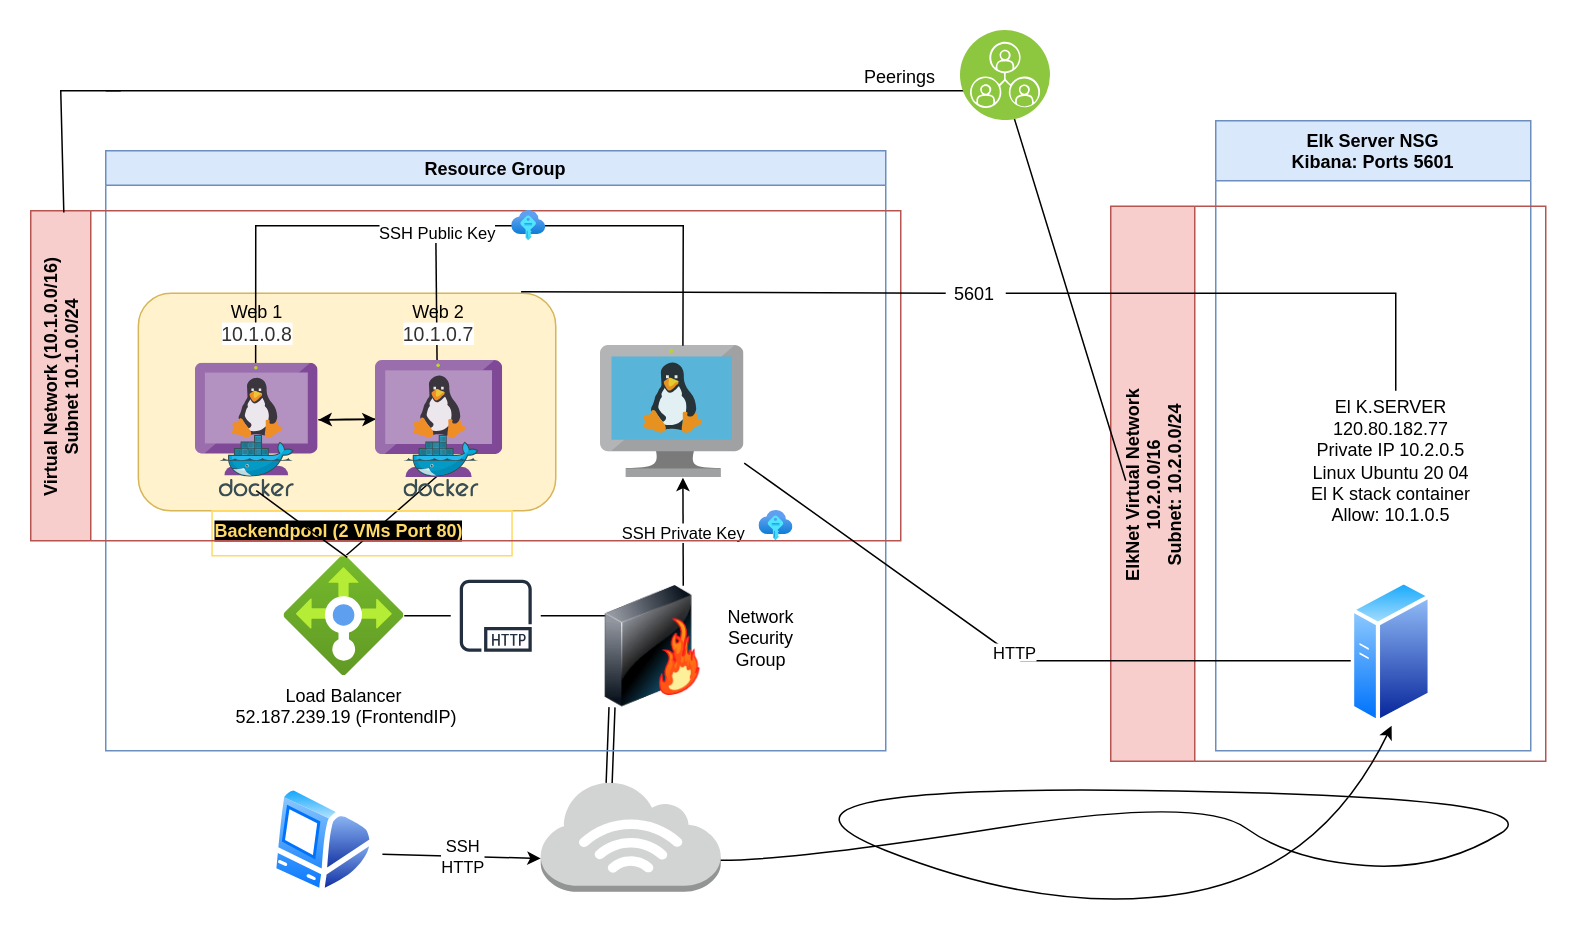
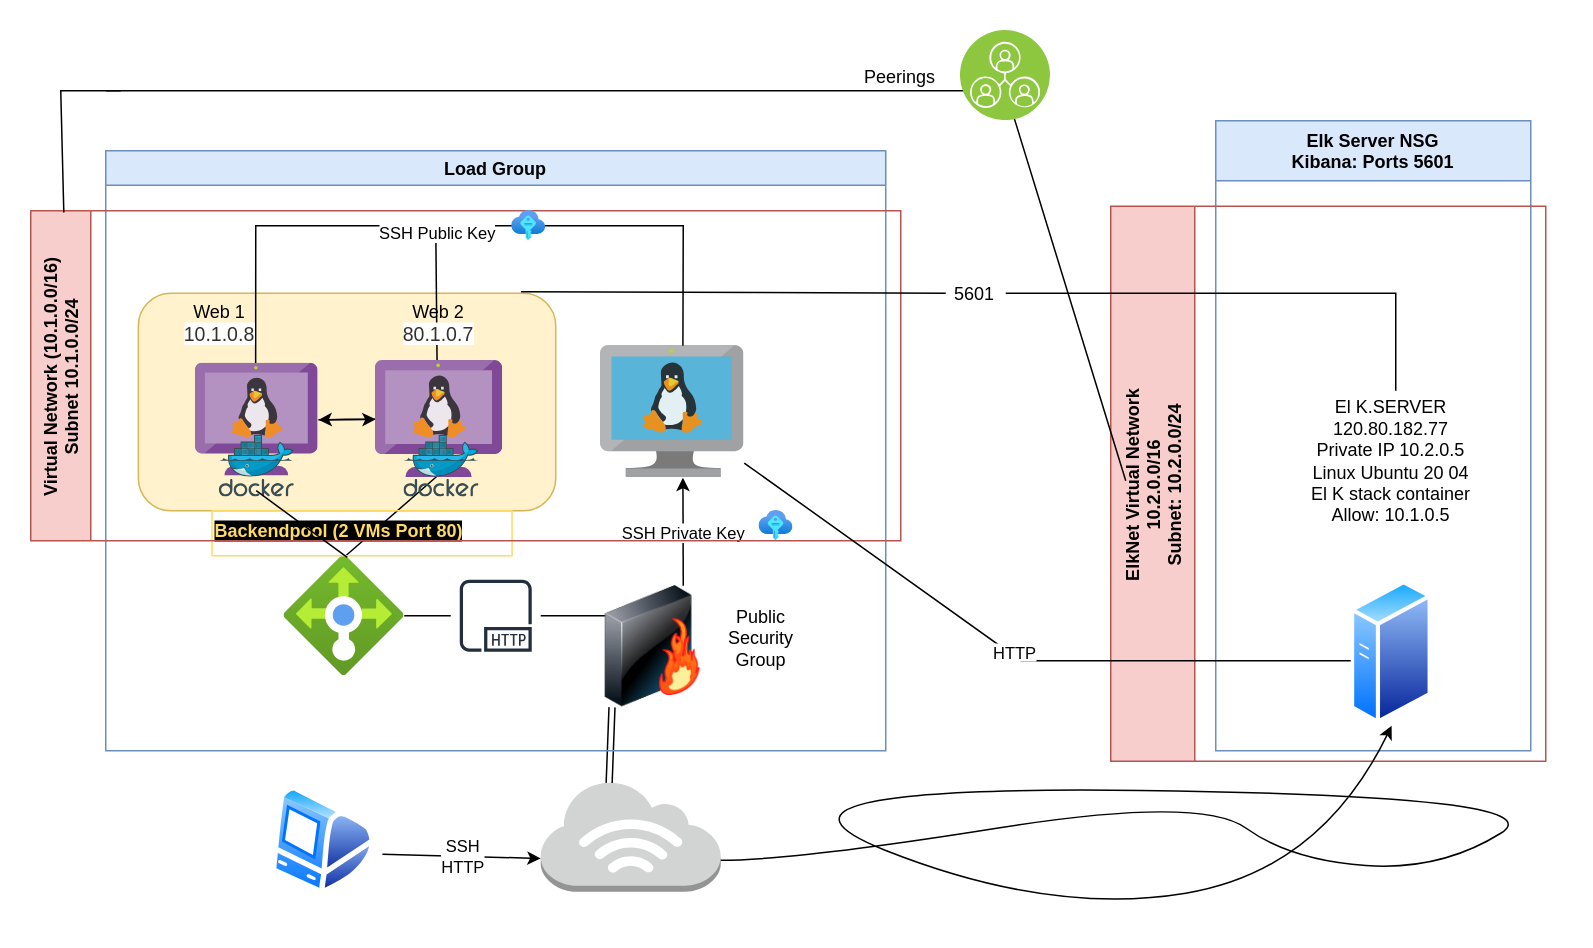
  <mxCell id="0" />
  <mxCell id="1" parent="0" />
  <mxCell id="2" value="" style="rounded=1;whiteSpace=wrap;html=1;fillColor=#fff2cc;strokeColor=#d6b656;" parent="1" vertex="1"><mxGeometry x="91.74" y="195" width="278.26" height="145" as="geometry" /></mxCell>
  <mxCell id="3" value="" style="outlineConnect=0;dashed=0;verticalLabelPosition=bottom;verticalAlign=top;align=center;html=1;shape=mxgraph.aws3.internet_3;fillColor=#D2D3D3;gradientColor=none;" parent="1" vertex="1"><mxGeometry x="360" y="520" width="120" height="74" as="geometry" /></mxCell>
  <mxCell id="4" value="" style="aspect=fixed;perimeter=ellipsePerimeter;html=1;align=center;shadow=0;dashed=0;spacingTop=3;image;image=img/lib/active_directory/mac_client.svg;" parent="1" vertex="1"><mxGeometry x="180.44" y="523" width="69.56" height="74" as="geometry" /></mxCell>
  <mxCell id="5" value="" style="endArrow=classic;html=1;rounded=0;exitX=1.064;exitY=0.622;exitDx=0;exitDy=0;entryX=0;entryY=0.7;entryDx=0;entryDy=0;entryPerimeter=0;exitPerimeter=0;" parent="1" source="4" target="3" edge="1"><mxGeometry relative="1" as="geometry"><mxPoint x="310" y="410" as="sourcePoint" /><mxPoint x="420" y="600" as="targetPoint" /></mxGeometry></mxCell>
  <mxCell id="6" value="SSH&lt;br&gt;HTTP" style="edgeLabel;resizable=0;html=1;align=center;verticalAlign=middle;" parent="5" connectable="0" vertex="1"><mxGeometry relative="1" as="geometry" /></mxCell>
  <mxCell id="7" value="" style="aspect=fixed;html=1;points=[];align=center;image;fontSize=12;image=img/lib/azure2/networking/Load_Balancers.svg;" parent="1" vertex="1"><mxGeometry x="189" y="370" width="80" height="80" as="geometry" /></mxCell>
  <mxCell id="8" value="" style="sketch=0;aspect=fixed;html=1;points=[];align=center;image;fontSize=12;image=img/lib/mscae/VM_Linux.svg;" parent="1" vertex="1"><mxGeometry x="400" y="230" width="95.65" height="88" as="geometry" /></mxCell>
  <mxCell id="9" value="" style="edgeStyle=orthogonalEdgeStyle;rounded=0;orthogonalLoop=1;jettySize=auto;html=1;" parent="1" source="23" target="22" edge="1"><mxGeometry relative="1" as="geometry" /></mxCell>
  <mxCell id="10" value="" style="shape=link;html=1;rounded=0;entryX=0.38;entryY=0.02;entryDx=0;entryDy=0;entryPerimeter=0;exitX=0.25;exitY=1;exitDx=0;exitDy=0;" parent="1" source="12" target="3" edge="1"><mxGeometry width="100" relative="1" as="geometry"><mxPoint x="210" y="410" as="sourcePoint" /><mxPoint x="310" y="410" as="targetPoint" /></mxGeometry></mxCell>
  <mxCell id="11" value="" style="endArrow=none;html=1;rounded=0;" parent="1" source="7" edge="1"><mxGeometry width="50" height="50" relative="1" as="geometry"><mxPoint x="240" y="440" as="sourcePoint" /><mxPoint x="430" y="410" as="targetPoint" /></mxGeometry></mxCell>
  <mxCell id="12" value="" style="image;html=1;image=img/lib/clip_art/networking/Firewall-page1_128x128.png" parent="1" vertex="1"><mxGeometry x="380" y="390" width="110" height="81" as="geometry" /></mxCell>
  <mxCell id="13" value="" style="endArrow=none;html=1;rounded=0;entryX=0.489;entryY=0.894;entryDx=0;entryDy=0;entryPerimeter=0;exitX=0.525;exitY=0.013;exitDx=0;exitDy=0;exitPerimeter=0;startArrow=none;" parent="1" source="34" target="22" edge="1"><mxGeometry width="50" height="50" relative="1" as="geometry"><mxPoint x="130" y="360" as="sourcePoint" /><mxPoint x="290" y="390" as="targetPoint" /></mxGeometry></mxCell>
  <mxCell id="14" value="" style="endArrow=none;html=1;rounded=0;entryX=0.495;entryY=0.974;entryDx=0;entryDy=0;entryPerimeter=0;" parent="1" target="23" edge="1"><mxGeometry width="50" height="50" relative="1" as="geometry"><mxPoint x="230" y="370" as="sourcePoint" /><mxPoint x="290" y="390" as="targetPoint" /></mxGeometry></mxCell>
  <mxCell id="15" value="" style="edgeStyle=orthogonalEdgeStyle;rounded=0;orthogonalLoop=1;jettySize=auto;html=1;" parent="1" source="22" target="23" edge="1"><mxGeometry relative="1" as="geometry" /></mxCell>
  <mxCell id="16" value="" style="endArrow=classic;html=1;rounded=0;" parent="1" edge="1"><mxGeometry relative="1" as="geometry"><mxPoint x="455" y="390" as="sourcePoint" /><mxPoint x="454.78" y="318" as="targetPoint" /></mxGeometry></mxCell>
  <mxCell id="17" value="SSH Private Key" style="edgeLabel;resizable=0;html=1;align=center;verticalAlign=middle;" parent="16" connectable="0" vertex="1"><mxGeometry relative="1" as="geometry" /></mxCell>
- <mxCell id="18" value="Load Balancer&lt;br&gt;&amp;nbsp;52.187.239.19 (FrontendIP)" style="text;whiteSpace=wrap;html=1;align=center;" parent="1" vertex="1"><mxGeometry x="124" y="450" width="210" height="30" as="geometry" /></mxCell>
  <mxCell id="19" value="&lt;font color=&quot;#ffd966&quot;&gt;&lt;b style=&quot;background-color: rgb(0 , 0 , 0)&quot;&gt;Backendpool (2 VMs Port 80)&lt;/b&gt;&lt;/font&gt;" style="text;whiteSpace=wrap;html=1;fillColor=none;strokeColor=#FFD966;" parent="1" vertex="1"><mxGeometry x="140.87" y="340" width="200" height="30" as="geometry" /></mxCell>
  <mxCell id="20" value="" style="endArrow=none;html=1;rounded=0;entryX=0.281;entryY=0.379;entryDx=0;entryDy=0;entryPerimeter=0;" parent="1" target="2" edge="1"><mxGeometry width="50" height="50" relative="1" as="geometry"><mxPoint x="454.78" y="230" as="sourcePoint" /><mxPoint x="170" y="150" as="targetPoint" /><Array as="points"><mxPoint x="455" y="150" /><mxPoint x="170" y="150" /></Array></mxGeometry></mxCell>
  <mxCell id="21" value="" style="endArrow=none;html=1;rounded=0;" parent="1" edge="1"><mxGeometry width="50" height="50" relative="1" as="geometry"><mxPoint x="290.87" y="240" as="sourcePoint" /><mxPoint x="290" y="150" as="targetPoint" /></mxGeometry></mxCell>
  <mxCell id="22" value="" style="sketch=0;aspect=fixed;html=1;points=[];align=center;image;fontSize=12;image=img/lib/mscae/VM_Linux_Non_Azure.svg;" parent="1" vertex="1"><mxGeometry x="130" y="241.8" width="81.74" height="75.2" as="geometry" /></mxCell>
  <mxCell id="23" value="" style="sketch=0;aspect=fixed;html=1;points=[];align=center;image;fontSize=12;image=img/lib/mscae/VM_Linux_Non_Azure.svg;" parent="1" vertex="1"><mxGeometry x="250" y="240" width="84.78" height="78" as="geometry" /></mxCell>
- <mxCell id="24" value="Resource Group" style="swimlane;fillColor=#dae8fc;strokeColor=#6c8ebf;" parent="1" vertex="1"><mxGeometry x="70" y="100" width="520" height="400" as="geometry" /></mxCell>
- <mxCell id="25" value="Network Security Group" style="text;html=1;strokeColor=none;fillColor=none;align=center;verticalAlign=middle;whiteSpace=wrap;rounded=0;" parent="24" vertex="1"><mxGeometry x="406.99" y="310" width="60" height="30" as="geometry" /></mxCell>
+ <mxCell id="24" value="Load Group" style="swimlane;fillColor=#dae8fc;strokeColor=#6c8ebf;" parent="1" vertex="1"><mxGeometry x="70" y="100" width="520" height="400" as="geometry" /></mxCell>
+ <mxCell id="25" value="Public Security Group" style="text;html=1;strokeColor=none;fillColor=none;align=center;verticalAlign=middle;whiteSpace=wrap;rounded=0;" parent="24" vertex="1"><mxGeometry x="406.99" y="310" width="60" height="30" as="geometry" /></mxCell>
  <mxCell id="26" value="" style="sketch=0;outlineConnect=0;fontColor=#232F3E;gradientColor=none;strokeColor=#232F3E;fillColor=#ffffff;dashed=0;verticalLabelPosition=bottom;verticalAlign=top;align=center;html=1;fontSize=12;fontStyle=0;aspect=fixed;shape=mxgraph.aws4.resourceIcon;resIcon=mxgraph.aws4.http_protocol;" parent="24" vertex="1"><mxGeometry x="230" y="280" width="60" height="60" as="geometry" /></mxCell>
  <mxCell id="27" value="Virtual Network (10.1.0.0/16)&#10;Subnet 10.1.0.0/24" style="swimlane;horizontal=0;fillColor=#f8cecc;startSize=40;strokeColor=#b85450;" parent="1" vertex="1"><mxGeometry x="20" y="140" width="580" height="220" as="geometry" /></mxCell>
  <mxCell id="28" value="" style="aspect=fixed;html=1;points=[];align=center;image;fontSize=12;image=img/lib/azure2/other/SSH_Keys.svg;fillColor=none;" parent="27" vertex="1"><mxGeometry x="485.65" y="200" width="22.67" height="20" as="geometry" /></mxCell>
  <mxCell id="29" value="SSH Public&amp;nbsp;Key" style="edgeLabel;resizable=0;html=1;align=center;verticalAlign=middle;" parent="27" connectable="0" vertex="1"><mxGeometry x="270.0" y="14.0" as="geometry" /></mxCell>
  <mxCell id="30" value="" style="aspect=fixed;html=1;points=[];align=center;image;fontSize=12;image=img/lib/azure2/other/SSH_Keys.svg;fillColor=none;" parent="27" vertex="1"><mxGeometry x="320.76" width="22.67" height="20" as="geometry" /></mxCell>
- <mxCell id="31" value="Web 2&lt;br class=&quot;Apple-interchange-newline&quot;&gt;&lt;span style=&quot;color: rgb(50 , 49 , 48) ; font-family: &amp;#34;az_ea_font&amp;#34; , &amp;#34;segoe ui&amp;#34; , &amp;#34;az_font&amp;#34; , , , &amp;#34;system-ui&amp;#34; , &amp;#34;roboto&amp;#34; , &amp;#34;oxygen&amp;#34; , &amp;#34;ubuntu&amp;#34; , &amp;#34;cantarell&amp;#34; , &amp;#34;open sans&amp;#34; , &amp;#34;helvetica neue&amp;#34; , sans-serif ; font-size: 13px ; background-color: rgb(255 , 255 , 255)&quot;&gt;10.1.0.7&lt;/span&gt;" style="text;html=1;strokeColor=none;fillColor=none;align=center;verticalAlign=middle;whiteSpace=wrap;rounded=0;" parent="27" vertex="1"><mxGeometry x="242.39" y="60" width="60" height="30" as="geometry" /></mxCell>
- <mxCell id="32" value="Web 1&lt;br class=&quot;Apple-interchange-newline&quot;&gt;&lt;span style=&quot;color: rgb(50 , 49 , 48) ; font-family: &amp;#34;az_ea_font&amp;#34; , &amp;#34;segoe ui&amp;#34; , &amp;#34;az_font&amp;#34; , , , &amp;#34;system-ui&amp;#34; , &amp;#34;roboto&amp;#34; , &amp;#34;oxygen&amp;#34; , &amp;#34;ubuntu&amp;#34; , &amp;#34;cantarell&amp;#34; , &amp;#34;open sans&amp;#34; , &amp;#34;helvetica neue&amp;#34; , sans-serif ; font-size: 13px ; background-color: rgb(255 , 255 , 255)&quot;&gt;10.1.0.8&lt;/span&gt;" style="text;html=1;strokeColor=none;fillColor=none;align=center;verticalAlign=middle;whiteSpace=wrap;rounded=0;" parent="27" vertex="1"><mxGeometry x="120.87" y="60" width="60" height="30" as="geometry" /></mxCell>
+ <mxCell id="31" value="Web 2&lt;br class=&quot;Apple-interchange-newline&quot;&gt;&lt;span style=&quot;color: rgb(50 , 49 , 48) ; font-family: &amp;#34;az_ea_font&amp;#34; , &amp;#34;segoe ui&amp;#34; , &amp;#34;az_font&amp;#34; , , , &amp;#34;system-ui&amp;#34; , &amp;#34;roboto&amp;#34; , &amp;#34;oxygen&amp;#34; , &amp;#34;ubuntu&amp;#34; , &amp;#34;cantarell&amp;#34; , &amp;#34;open sans&amp;#34; , &amp;#34;helvetica neue&amp;#34; , sans-serif ; font-size: 13px ; background-color: rgb(255 , 255 , 255)&quot;&gt;80.1.0.7&lt;/span&gt;" style="text;html=1;strokeColor=none;fillColor=none;align=center;verticalAlign=middle;whiteSpace=wrap;rounded=0;" parent="27" vertex="1"><mxGeometry x="242.39" y="60" width="60" height="30" as="geometry" /></mxCell>
+ <mxCell id="32" value="Web 1&lt;br class=&quot;Apple-interchange-newline&quot;&gt;&lt;span style=&quot;color: rgb(50 , 49 , 48) ; font-family: &amp;#34;az_ea_font&amp;#34; , &amp;#34;segoe ui&amp;#34; , &amp;#34;az_font&amp;#34; , , , &amp;#34;system-ui&amp;#34; , &amp;#34;roboto&amp;#34; , &amp;#34;oxygen&amp;#34; , &amp;#34;ubuntu&amp;#34; , &amp;#34;cantarell&amp;#34; , &amp;#34;open sans&amp;#34; , &amp;#34;helvetica neue&amp;#34; , sans-serif ; font-size: 13px ; background-color: rgb(255 , 255 , 255)&quot;&gt;10.1.0.8&lt;/span&gt;" style="text;html=1;strokeColor=none;fillColor=none;align=center;verticalAlign=middle;whiteSpace=wrap;rounded=0;" parent="27" vertex="1"><mxGeometry x="95.87" y="60" width="60" height="30" as="geometry" /></mxCell>
  <mxCell id="33" value="" style="sketch=0;aspect=fixed;html=1;points=[];align=center;image;fontSize=12;image=img/lib/mscae/Docker.svg;fillColor=none;" parent="1" vertex="1"><mxGeometry x="269" y="290" width="50" height="41" as="geometry" /></mxCell>
  <mxCell id="34" value="" style="sketch=0;aspect=fixed;html=1;points=[];align=center;image;fontSize=12;image=img/lib/mscae/Docker.svg;fillColor=none;" parent="1" vertex="1"><mxGeometry x="145.87" y="290" width="50" height="41" as="geometry" /></mxCell>
  <mxCell id="35" value="" style="endArrow=none;html=1;rounded=0;entryX=0.489;entryY=0.894;entryDx=0;entryDy=0;entryPerimeter=0;exitX=0.525;exitY=0.013;exitDx=0;exitDy=0;exitPerimeter=0;" parent="1" source="7" target="34" edge="1"><mxGeometry width="50" height="50" relative="1" as="geometry"><mxPoint x="231" y="371.04" as="sourcePoint" /><mxPoint x="169.971" y="309.029" as="targetPoint" /></mxGeometry></mxCell>
  <mxCell id="36" value="Elk Server NSG&#10;Kibana: Ports 5601" style="swimlane;fillColor=#dae8fc;strokeColor=#6c8ebf;startSize=40;" vertex="1" parent="1"><mxGeometry x="810" y="80" width="210" height="420" as="geometry" /></mxCell>
  <mxCell id="37" value="ElkNet Virtual Network &#10;10.2.0.0/16&#10;Subnet: 10.2.0.0/24" style="swimlane;horizontal=0;startSize=56;fillColor=#f8cecc;strokeColor=#b85450;" vertex="1" parent="1"><mxGeometry x="740" y="137" width="290" height="370" as="geometry" /></mxCell>
  <mxCell id="38" value="" style="aspect=fixed;perimeter=ellipsePerimeter;html=1;align=center;shadow=0;dashed=0;spacingTop=3;image;image=img/lib/active_directory/generic_server.svg;" vertex="1" parent="37"><mxGeometry x="160" y="249" width="54.5" height="97.32" as="geometry" /></mxCell>
  <mxCell id="39" value="&lt;div&gt;El K.SERVER&lt;/div&gt;&lt;div&gt;120.80.182.77&lt;/div&gt;&lt;div&gt;Private IP 10.2.0.5&lt;/div&gt;&lt;div&gt;Linux Ubuntu 20 04&lt;/div&gt;&lt;div&gt;El K stack container&lt;/div&gt;&lt;div&gt;Allow: 10.1.0.5&lt;/div&gt;" style="text;html=1;strokeColor=none;fillColor=none;align=center;verticalAlign=middle;whiteSpace=wrap;rounded=0;" vertex="1" parent="37"><mxGeometry x="117.25" y="155" width="140" height="30" as="geometry" /></mxCell>
  <mxCell id="40" value="5601" style="text;strokeColor=none;fillColor=none;align=left;verticalAlign=middle;spacingLeft=4;spacingRight=4;overflow=hidden;points=[[0,0.5],[1,0.5]];portConstraint=eastwest;rotatable=0;" vertex="1" parent="37"><mxGeometry x="-110" y="43" width="40" height="30" as="geometry" /></mxCell>
  <mxCell id="41" value="" style="endArrow=none;html=1;rounded=0;entryX=1;entryY=0.5;entryDx=0;entryDy=0;" edge="1" parent="37" target="40"><mxGeometry width="50" height="50" relative="1" as="geometry"><mxPoint x="190" y="123" as="sourcePoint" /><mxPoint x="376.904" y="183.985" as="targetPoint" /><Array as="points"><mxPoint x="190" y="58" /></Array></mxGeometry></mxCell>
  <mxCell id="42" value="" style="endArrow=none;html=1;rounded=0;" edge="1" parent="1"><mxGeometry width="50" height="50" relative="1" as="geometry"><mxPoint x="70" y="60" as="sourcePoint" /><mxPoint x="750" y="320" as="targetPoint" /><Array as="points"><mxPoint x="670" y="60" /></Array></mxGeometry></mxCell>
  <mxCell id="43" value="" style="aspect=fixed;perimeter=ellipsePerimeter;html=1;align=center;shadow=0;dashed=0;fontColor=#4277BB;labelBackgroundColor=#ffffff;fontSize=12;spacingTop=3;image;image=img/lib/ibm/infrastructure/peer_services.svg;" vertex="1" parent="1"><mxGeometry x="640" y="20" width="60" height="60" as="geometry" /></mxCell>
  <mxCell id="44" value="" style="endArrow=none;html=1;rounded=0;exitX=0.038;exitY=0.005;exitDx=0;exitDy=0;exitPerimeter=0;" edge="1" parent="1" source="27"><mxGeometry width="50" height="50" relative="1" as="geometry"><mxPoint x="540" y="410" as="sourcePoint" /><mxPoint x="80" y="60" as="targetPoint" /><Array as="points"><mxPoint x="40" y="60" /></Array></mxGeometry></mxCell>
  <mxCell id="45" value="Peerings" style="text;strokeColor=none;fillColor=none;align=left;verticalAlign=middle;spacingLeft=4;spacingRight=4;overflow=hidden;points=[[0,0.5],[1,0.5]];portConstraint=eastwest;rotatable=0;" vertex="1" parent="1"><mxGeometry x="570" y="35" width="80" height="30" as="geometry" /></mxCell>
  <mxCell id="46" value="" style="curved=1;endArrow=classic;html=1;rounded=0;entryX=0.5;entryY=1;entryDx=0;entryDy=0;" edge="1" parent="1" target="38"><mxGeometry width="50" height="50" relative="1" as="geometry"><mxPoint x="480" y="573" as="sourcePoint" /><mxPoint x="530" y="523" as="targetPoint" /><Array as="points"><mxPoint x="530" y="573" /><mxPoint x="800" y="530" /><mxPoint x="860" y="573" /><mxPoint x="960" y="580" /><mxPoint x="1040" y="530" /><mxPoint x="480" y="523" /><mxPoint x="700" y="610" /><mxPoint x="880" y="580" /></Array></mxGeometry></mxCell>
  <mxCell id="47" value="" style="endArrow=none;html=1;rounded=0;" edge="1" parent="1" target="8"><mxGeometry width="50" height="50" relative="1" as="geometry"><mxPoint x="900" y="440" as="sourcePoint" /><mxPoint x="590" y="360" as="targetPoint" /><Array as="points"><mxPoint x="680" y="440" /></Array></mxGeometry></mxCell>
  <mxCell id="48" value="&lt;span style=&quot;color: rgb(0 , 0 , 0) ; font-family: &amp;#34;helvetica&amp;#34; ; font-size: 11px ; font-style: normal ; font-weight: 400 ; letter-spacing: normal ; text-align: center ; text-indent: 0px ; text-transform: none ; word-spacing: 0px ; background-color: rgb(255 , 255 , 255) ; display: inline ; float: none&quot;&gt;HTTP&lt;/span&gt;" style="text;whiteSpace=wrap;html=1;" vertex="1" parent="1"><mxGeometry x="660" y="421" width="50" height="50" as="geometry" /></mxCell>
  <mxCell id="49" value="" style="endArrow=none;html=1;rounded=0;entryX=0.917;entryY=-0.007;entryDx=0;entryDy=0;entryPerimeter=0;startArrow=none;" edge="1" parent="1" source="40" target="2"><mxGeometry width="50" height="50" relative="1" as="geometry"><mxPoint x="940" y="381" as="sourcePoint" /><mxPoint x="990" y="331" as="targetPoint" /><Array as="points" /></mxGeometry></mxCell>
